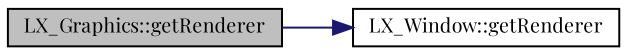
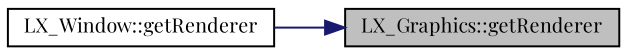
  digraph {
    rankdir=LR
    fontname="Playfair Display"
    node [color=black fontname="Playfair Display" fontsize=10 shape=record style=filled]
    n1 [fillcolor=grey75 fontcolor=black height=0.2 label="LX_Graphics::getRenderer" width=0.4]
    n2 [fillcolor=white height=0.2 label="LX_Window::getRenderer" width=0.4]
-   n1 -> n2 [color=midnightblue fontname="Playfair Display" fontsize=10 labelfontname=Helvetica labelfontsize=10 style=solid]
+   n2 -> n1 [color=midnightblue fontname="Playfair Display" fontsize=10 labelfontname=Helvetica labelfontsize=10 style=solid]
  }
